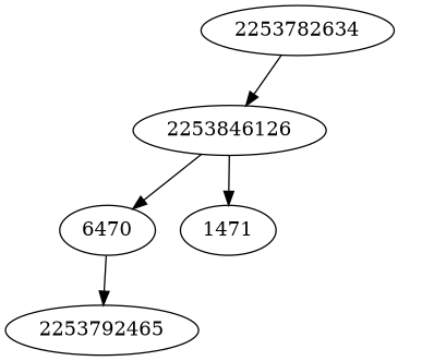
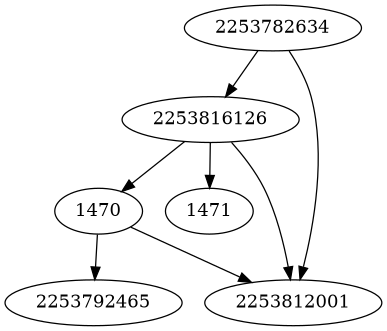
  strict digraph {
-   2253816126 [label=2253846126]
-   1470 [label=6470]
+   2253816126
+   2253812001
+   1470
    1471
    2253792465
    n6 [label=2253782634]
+   2253816126 -> 2253812001
    2253816126 -> 1470
    2253816126 -> 1471
+   1470 -> 2253812001
    1470 -> 2253792465
    n6 -> 2253816126
+   n6 -> 2253812001
  }
